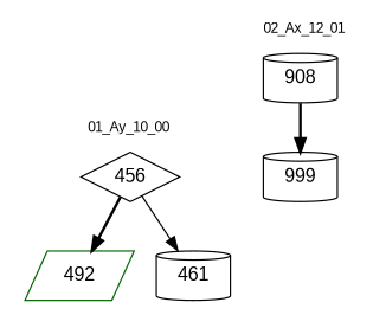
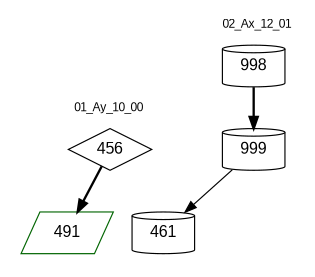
  digraph {
    fontname="Liberation Sans"
    node [color=black fontname="Liberation Sans" shape=cylinder]
    edge [color=black fontname="Liberation Sans" style=bold]
    n1 [label=456 shape=diamond]
-   n2 [color=darkgreen label=492 shape=parallelogram]
+   n2 [color=darkgreen label=491 shape=parallelogram]
    n3 [label=461]
-   n4 [label=908]
+   n4 [label=998]
    n5 [label=999]
    subgraph cluster_1 {
      color=white
      fontsize=10
      label="01_Ay_10_00"
      n1
      n2
      n3
    }
    subgraph cluster_2 {
      color=white
      fontsize=10
      label="02_Ax_12_01"
      n4
      n5
    }
    n1 -> n2
-   n1 -> n3 [style=solid]
+   n5 -> n3 [style=solid]
    n4 -> n5
  }
